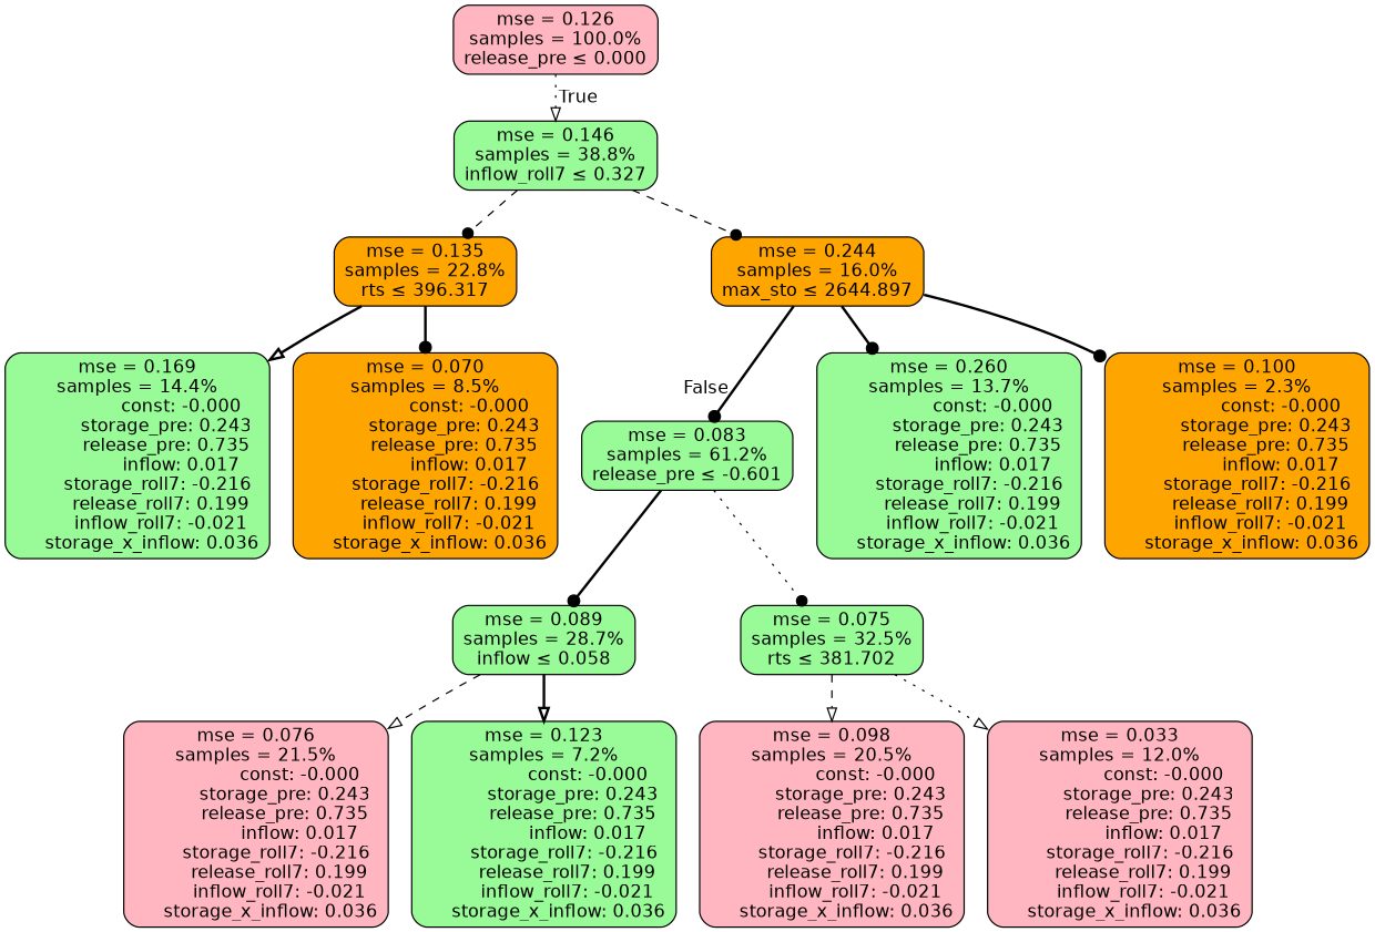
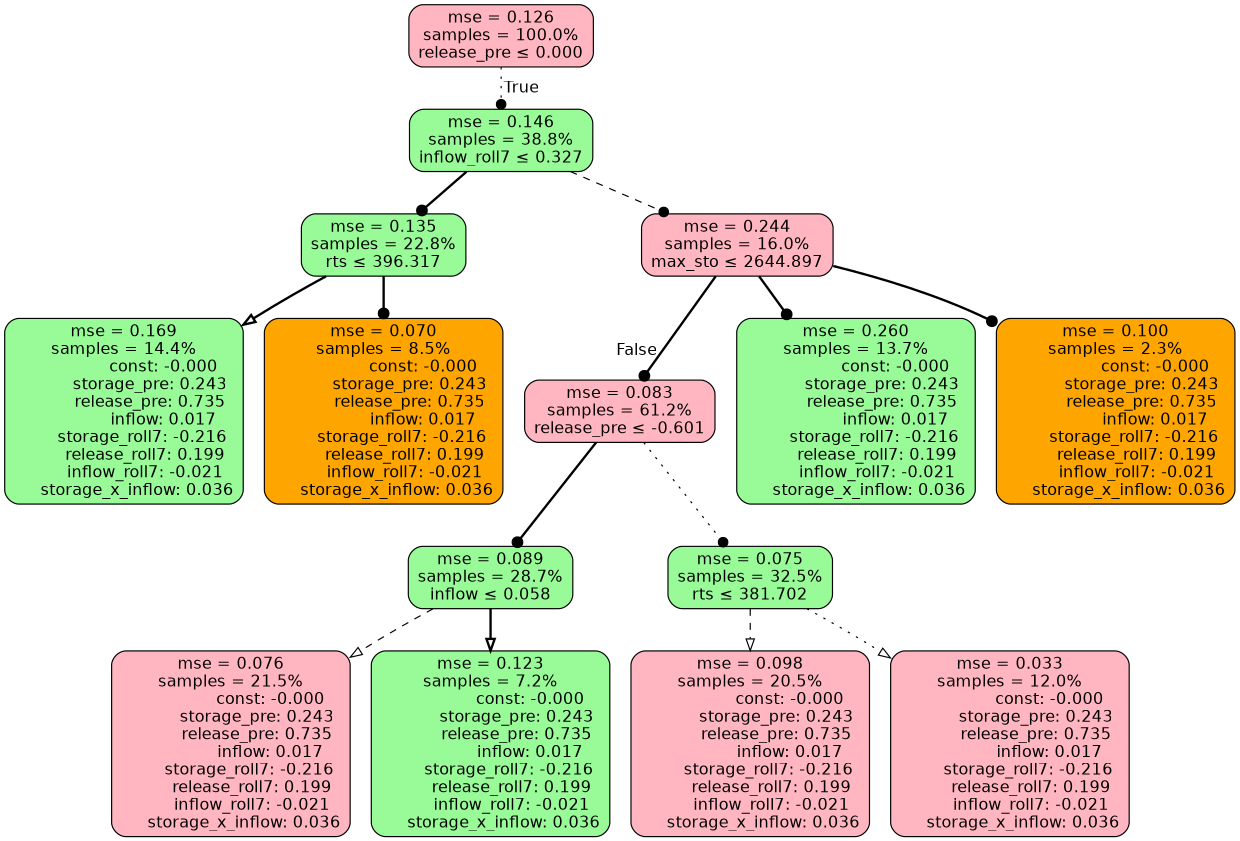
  digraph {
    node [color=black fillcolor=palegreen fontname=helvetica shape=rectangle style="filled, rounded"]
    edge [arrowhead=dot fontname=helvetica style=bold]
    n1 [fillcolor=lightpink label="mse = 0.126\nsamples = 100.0%\nrelease_pre &le; 0.000"]
    n2 [label="mse = 0.146\nsamples = 38.8%\ninflow_roll7 &le; 0.327"]
-   n3 [label="mse = 0.083\nsamples = 61.2%\nrelease_pre &le; -0.601"]
+   n3 [fillcolor=lightpink label="mse = 0.083\nsamples = 61.2%\nrelease_pre &le; -0.601"]
    n4 [label="mse = 0.089\nsamples = 28.7%\ninflow &le; 0.058"]
    n5 [label="mse = 0.075\nsamples = 32.5%\nrts &le; 381.702"]
-   n6 [fillcolor=orange label="mse = 0.135\nsamples = 22.8%\nrts &le; 396.317"]
-   n7 [fillcolor=orange label="mse = 0.244\nsamples = 16.0%\nmax_sto &le; 2644.897"]
+   n6 [label="mse = 0.135\nsamples = 22.8%\nrts &le; 396.317"]
+   n7 [fillcolor=lightpink label="mse = 0.244\nsamples = 16.0%\nmax_sto &le; 2644.897"]
    n8 [fillcolor=lightpink label="mse = 0.076\nsamples = 21.5%\n               const: -0.000\n          storage_pre: 0.243\n          release_pre: 0.735\n               inflow: 0.017\n       storage_roll7: -0.216\n        release_roll7: 0.199\n        inflow_roll7: -0.021\n     storage_x_inflow: 0.036"]
    n9 [label="mse = 0.123\nsamples = 7.2%\n               const: -0.000\n          storage_pre: 0.243\n          release_pre: 0.735\n               inflow: 0.017\n       storage_roll7: -0.216\n        release_roll7: 0.199\n        inflow_roll7: -0.021\n     storage_x_inflow: 0.036"]
    n10 [fillcolor=lightpink label="mse = 0.098\nsamples = 20.5%\n               const: -0.000\n          storage_pre: 0.243\n          release_pre: 0.735\n               inflow: 0.017\n       storage_roll7: -0.216\n        release_roll7: 0.199\n        inflow_roll7: -0.021\n     storage_x_inflow: 0.036"]
    n11 [fillcolor=lightpink label="mse = 0.033\nsamples = 12.0%\n               const: -0.000\n          storage_pre: 0.243\n          release_pre: 0.735\n               inflow: 0.017\n       storage_roll7: -0.216\n        release_roll7: 0.199\n        inflow_roll7: -0.021\n     storage_x_inflow: 0.036"]
    n12 [label="mse = 0.169\nsamples = 14.4%\n               const: -0.000\n          storage_pre: 0.243\n          release_pre: 0.735\n               inflow: 0.017\n       storage_roll7: -0.216\n        release_roll7: 0.199\n        inflow_roll7: -0.021\n     storage_x_inflow: 0.036"]
    n13 [fillcolor=orange label="mse = 0.070\nsamples = 8.5%\n               const: -0.000\n          storage_pre: 0.243\n          release_pre: 0.735\n               inflow: 0.017\n       storage_roll7: -0.216\n        release_roll7: 0.199\n        inflow_roll7: -0.021\n     storage_x_inflow: 0.036"]
    n14 [label="mse = 0.260\nsamples = 13.7%\n               const: -0.000\n          storage_pre: 0.243\n          release_pre: 0.735\n               inflow: 0.017\n       storage_roll7: -0.216\n        release_roll7: 0.199\n        inflow_roll7: -0.021\n     storage_x_inflow: 0.036"]
    n15 [fillcolor=orange label="mse = 0.100\nsamples = 2.3%\n               const: -0.000\n          storage_pre: 0.243\n          release_pre: 0.735\n               inflow: 0.017\n       storage_roll7: -0.216\n        release_roll7: 0.199\n        inflow_roll7: -0.021\n     storage_x_inflow: 0.036"]
-   n1 -> n2 [arrowhead=onormal headlabel=True labelangle=-45 labeldistance=2.5 style=dotted]
-   n2 -> n6 [style=dashed]
+   n1 -> n2 [headlabel=True labelangle=-45 labeldistance=2.5 style=dotted]
+   n2 -> n6
    n2 -> n7 [style=dashed]
    n3 -> n4
    n3 -> n5 [style=dotted]
    n4 -> n8 [arrowhead=onormal style=dashed]
    n4 -> n9 [arrowhead=onormal]
    n5 -> n10 [arrowhead=onormal style=dashed]
    n5 -> n11 [arrowhead=onormal style=dotted]
    n6 -> n12 [arrowhead=onormal]
    n6 -> n13
    n7 -> n3 [headlabel=False labelangle=45 labeldistance=2.5]
    n7 -> n14
    n7 -> n15
  }
